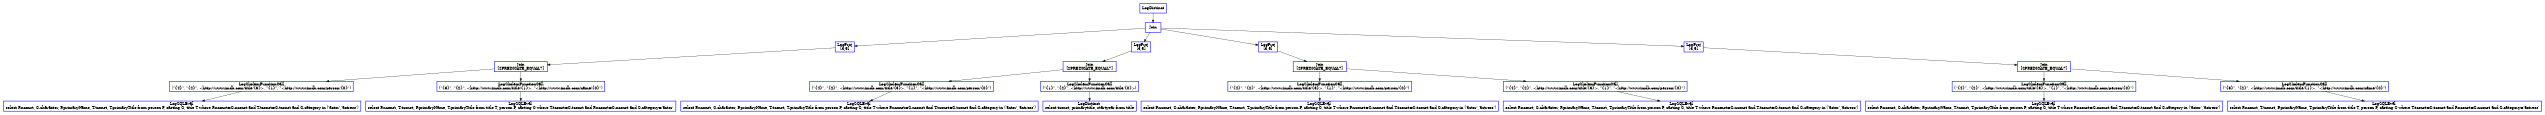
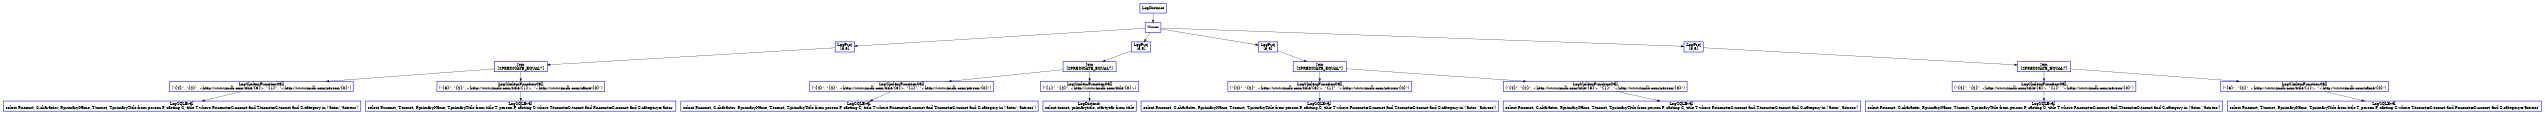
  digraph {
    node [color=blue fontcolor=black shape=rectangle style=bold]
    n1 [label=LogDistinct]
-   n2 [label=Join]
+   n2 [label=Union]
    n3 [label="LogProj\n[3,5]"]
    n4 [label="LogProj\n[3,5]"]
    n5 [label="LogProj\n[3,5]"]
    n6 [label="LogProj\n[3,5]"]
    n7 [label="Join\n [2PREDICATE_EQUAL7] "]
    n8 [label="Join\n [2PREDICATE_EQUAL7] "]
    n9 [label="Join\n [2PREDICATE_EQUAL7] "]
    n10 [label="Join\n [2PREDICATE_EQUAL7] "]
    n11 [label="LogSkolemFunctionCall\n(\"{4}\", \"{2}\", <http://www.imdb.com/title/{3}>, \"{1}\", \"<http://www.imdb.com/person/{0}\")"]
    n12 [label="LogSkolemFunctionCall\n(\"{3}\", \"{2}\", <http://www.imdb.com/title/{1}>, \"<http://www.imdb.com/name/{0}\")"]
    n13 [label="LogSQLEval \nselect P.nconst, C.character, P.primaryName, T.tconst, T.primaryTitle from person P, casting C, title T where P.nconst=C.nconst and T.tconst=C.tconst and C.category in ('actor','actress')"]
    n14 [label="LogSQLEval \nselect P.nconst, T.tconst, P.primaryName, T.primaryTitle from title T, person P, casting C where T.tconst=C.tconst and P.nconst=C.nconst and C.category='actor'"]
    n15 [label="LogSkolemFunctionCall\n(\"{4}\", \"{2}\", <http://www.imdb.com/title/{3}>, \"{1}\", \"<http://www.imdb.com/person/{0}\")"]
    n16 [label="LogSkolemFunctionCall\n(\"{1}\", \"{2}\", <http://www.imdb.com/title/{0}>)"]
    n17 [label="LogSQLEval \nselect P.nconst, C.character, P.primaryName, T.tconst, T.primaryTitle from person P, casting C, title T where P.nconst=C.nconst and T.tconst=C.tconst and C.category in ('actor','actress')"]
    n18 [label="LogDistinct \nselect tconst, primarytitle, startyear from title"]
    n19 [label="LogSkolemFunctionCall\n(\"{4}\", \"{2}\", <http://www.imdb.com/title/{3}>, \"{1}\", \"<http://www.imdb.com/person/{0}\")"]
    n20 [label="LogSkolemFunctionCall\n(\"{4}\", \"{2}\", <http://www.imdb.com/title/{3}>, \"{1}\", \"<http://www.imdb.com/person/{0}\")"]
    n21 [label="LogSQLEval \nselect P.nconst, C.character, P.primaryName, T.tconst, T.primaryTitle from person P, casting C, title T where P.nconst=C.nconst and T.tconst=C.tconst and C.category in ('actor','actress')"]
    n22 [label="LogSQLEval \nselect P.nconst, C.character, P.primaryName, T.tconst, T.primaryTitle from person P, casting C, title T where P.nconst=C.nconst and T.tconst=C.tconst and C.category in ('actor','actress')"]
    n23 [label="LogSkolemFunctionCall\n(\"{4}\", \"{2}\", <http://www.imdb.com/title/{3}>, \"{1}\", \"<http://www.imdb.com/person/{0}\")"]
    n24 [label="LogSkolemFunctionCall\n(\"{3}\", \"{2}\", <http://www.imdb.com/title/{1}>, \"<http://www.imdb.com/name/{0}\")"]
    n25 [label="LogSQLEval \nselect P.nconst, C.character, P.primaryName, T.tconst, T.primaryTitle from person P, casting C, title T where P.nconst=C.nconst and T.tconst=C.tconst and C.category in ('actor','actress')"]
    n26 [label="LogSQLEval \nselect P.nconst, T.tconst, P.primaryName, T.primaryTitle from title T, person P, casting C where T.tconst=C.tconst and P.nconst=C.nconst and C.category='actress'"]
    n1 -> n2
    n2 -> n3
    n2 -> n4
    n2 -> n5
    n2 -> n6
    n3 -> n7
    n4 -> n8
    n5 -> n9
    n6 -> n10
    n7 -> n11
    n7 -> n12
    n8 -> n15
    n8 -> n16
    n9 -> n19
    n9 -> n20
    n10 -> n23
    n10 -> n24
    n11 -> n13
    n12 -> n14
    n15 -> n17
    n16 -> n18
    n19 -> n21
    n20 -> n22
    n23 -> n25
    n24 -> n26
  }
